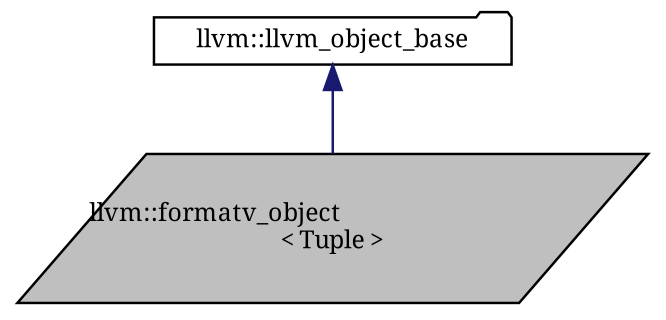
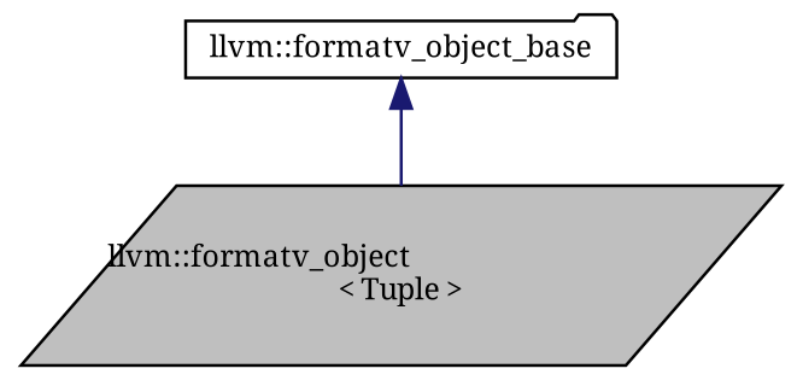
  digraph {
    fontname="Noto Serif"
    node [color=black fontname="Noto Serif" fontsize=10]
    n1 [fillcolor=grey75 fontcolor=black height=0.2 label="llvm::formatv_object\l\< Tuple \>" shape=parallelogram style=filled width=0.4]
-   n2 [height=0.2 label="llvm::llvm_object_base" shape=folder width=0.4]
+   n2 [height=0.2 label="llvm::formatv_object_base" shape=folder width=0.4]
    n2 -> n1 [color=midnightblue dir=back fontname="Noto Serif" fontsize=10 labelfontname=Helvetica labelfontsize=10 style=solid]
  }
